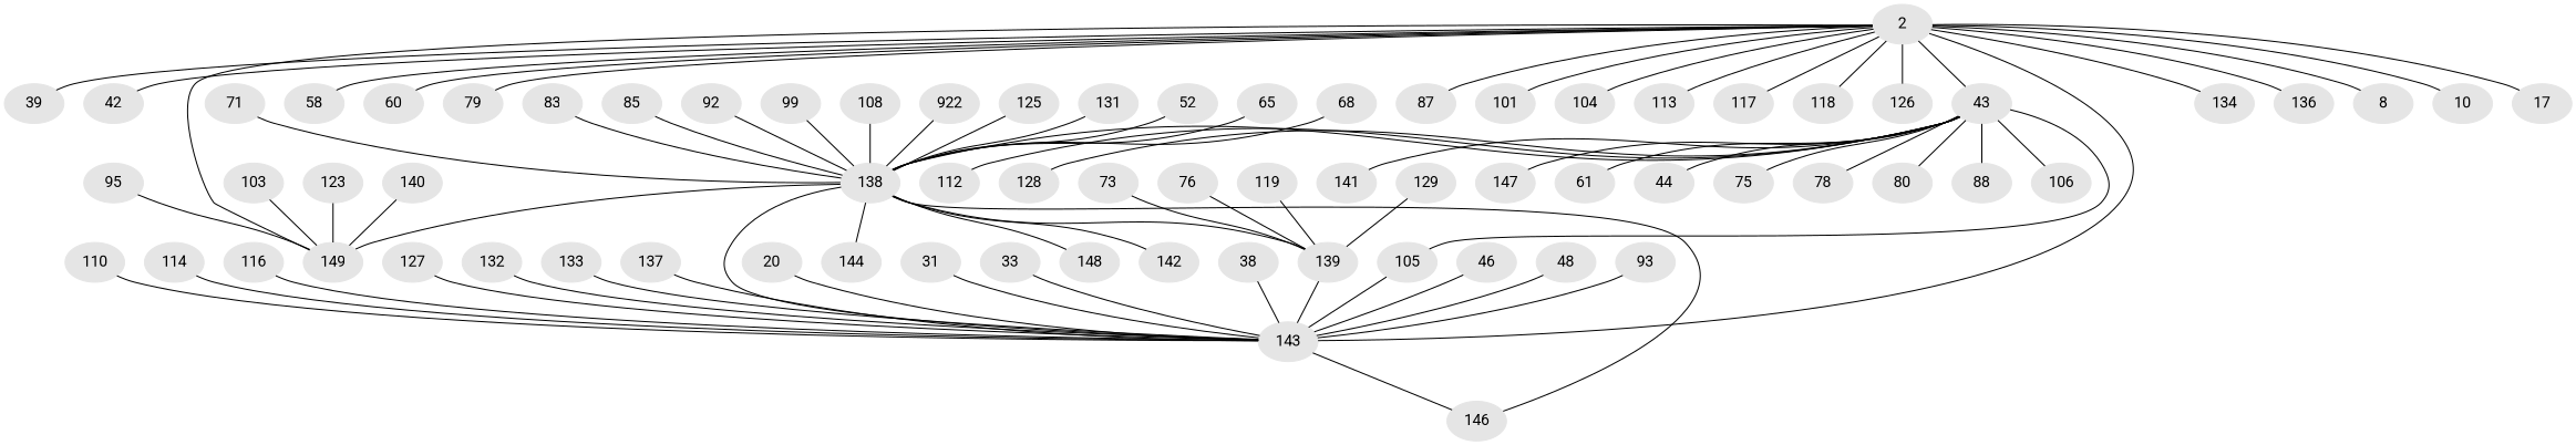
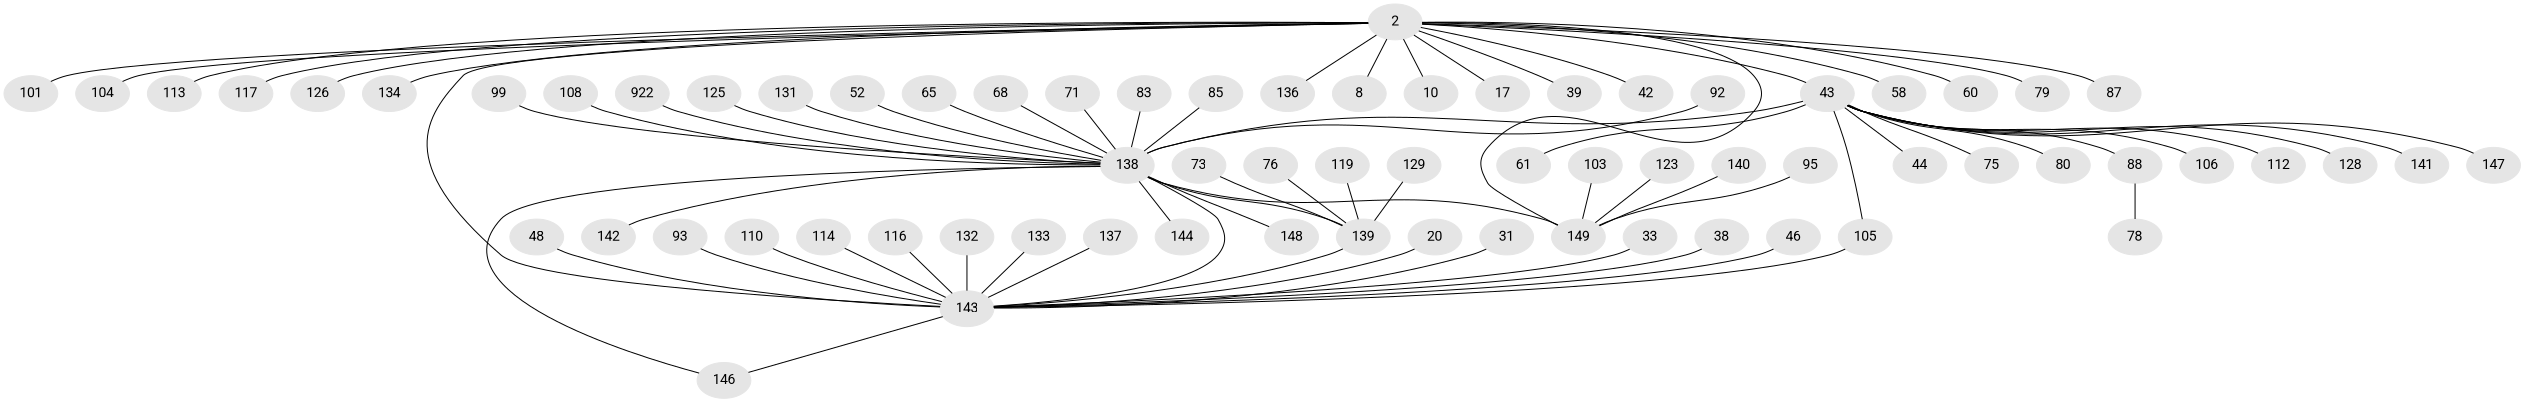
  graph {
    fontname=Roboto
    node [color=gray90 fontname=Roboto style=filled]
    edge [fontname=Roboto]
    2
    8
    10
    17
    39
    42
    43 [super="+30+3"]
    58
    60 [super="+26"]
    79
    87 [super="+57"]
    101
    104 [super="+72"]
    113
    117
-   118 [super="+97"]
    126
    134
    136 [super="+9+29+82"]
    143 [super="+96+28+121+40"]
    149 [super="+145+102"]
    61
    138 [super="+111+135"]
    44
    75
    78 [super="+62"]
    80
    88 [super="+77"]
    105 [super="+70"]
    106 [super="+84"]
    112
    128 [super="+91"]
    141
    147 [super="+107"]
    139 [super="+34+63"]
    142
    144
    146 [super="+130"]
    148 [super="+16"]
    20
    31
    33
    38
    46
    48
    52 [super="+25"]
    65 [super="+47"]
    68
    71
    73
    76 [super="+49"]
    83
    85
    92
    93 [super="+69"]
    95
    99
    103
    108
    110
    114
    116
    119
    n64 [label=922]
    123
    125 [super="+90"]
-   127
    129 [super="+24"]
    131
    132 [super="+115"]
    133
    137
    140
    2 -- 8
    2 -- 10
    2 -- 17
    2 -- 39
    2 -- 42
    2 -- 43 [weight=3]
    2 -- 58
    2 -- 60
    2 -- 79
    2 -- 87
    2 -- 101
    2 -- 104
    2 -- 113
    2 -- 117
-   2 -- 118
    2 -- 126
    2 -- 134
    2 -- 136
    2 -- 143 [weight=5]
    2 -- 149 [weight=2]
    43 -- 61
    43 -- 138 [weight=4]
    43 -- 44
    43 -- 75
-   43 -- 78
+   88 -- 78
    43 -- 80
    43 -- 88
    43 -- 105
    43 -- 106
    43 -- 112
    43 -- 128
    43 -- 141
    43 -- 147
    143 -- 146
    138 -- 143
    138 -- 149
    138 -- 139
    138 -- 142
    138 -- 144
    138 -- 146
    138 -- 148
    105 -- 143
    139 -- 143 [weight=2]
    20 -- 143
    31 -- 143
    33 -- 143
    38 -- 143
    46 -- 143
    48 -- 143
    52 -- 138
    65 -- 138
    68 -- 138
    71 -- 138
    73 -- 139
    76 -- 139
    83 -- 138
    85 -- 138
    92 -- 138
    93 -- 143
    95 -- 149
    99 -- 138
    103 -- 149
    108 -- 138
    110 -- 143
    114 -- 143
    116 -- 143
    119 -- 139
    n64 -- 138
    123 -- 149
    125 -- 138
-   127 -- 143
    129 -- 139
    131 -- 138
    132 -- 143
    133 -- 143
    137 -- 143
    140 -- 149
  }
